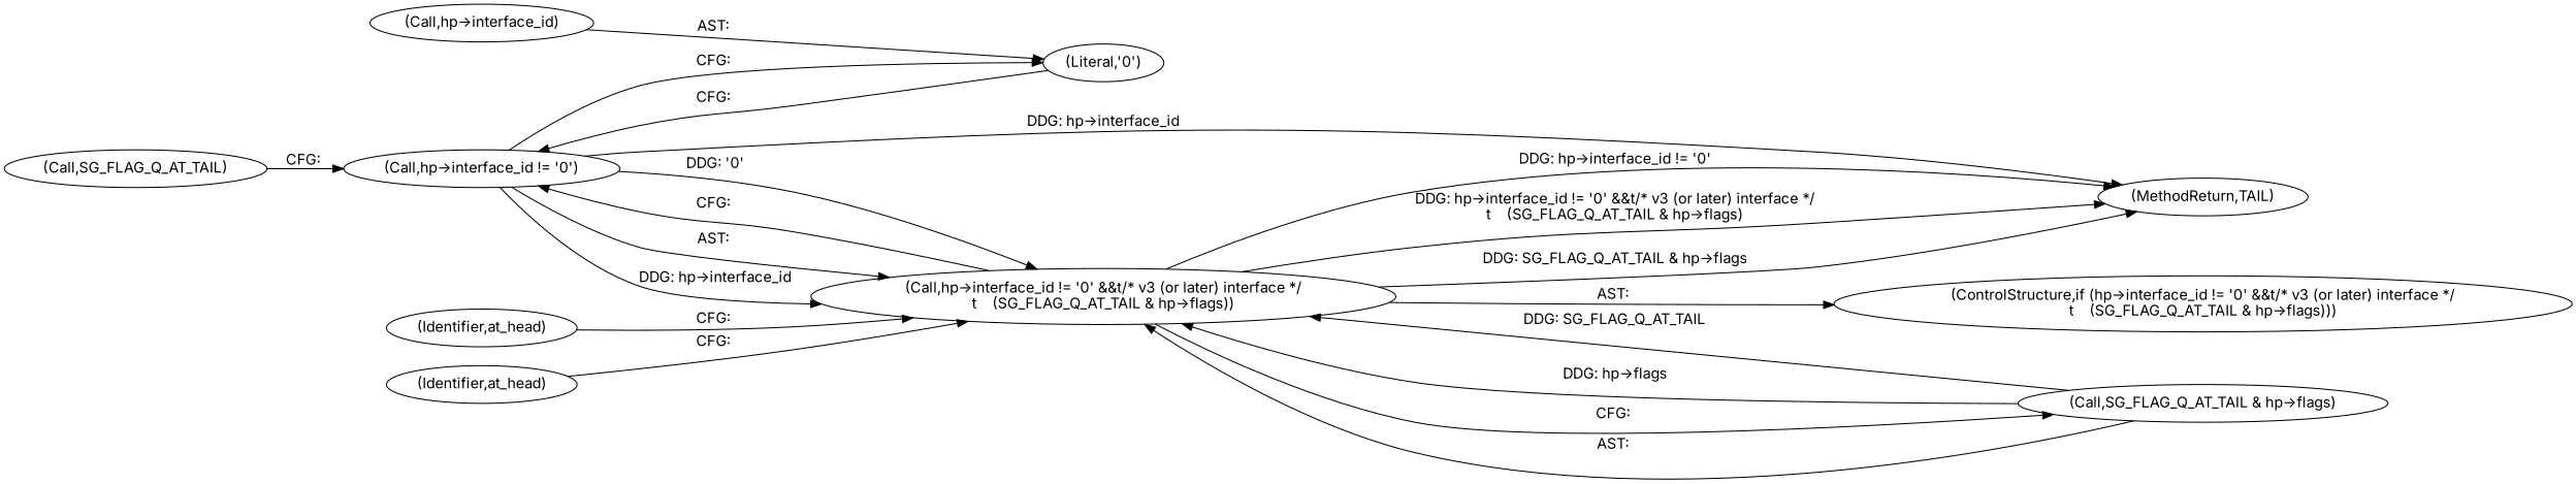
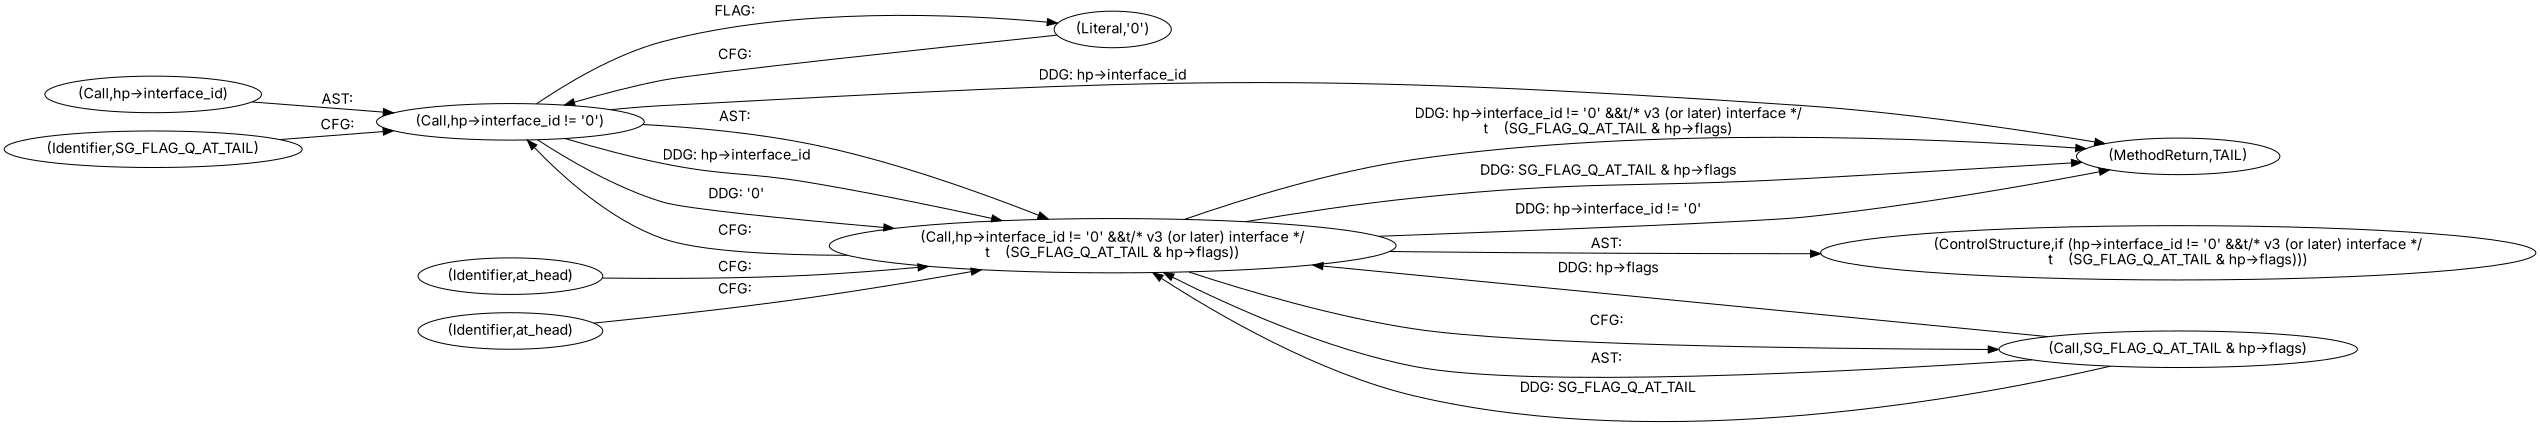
  digraph {
    fontname=Inter
    rankdir=LR
    node [fontname=Inter]
    edge [fontname=Inter]
    n1 [label="(Call,hp->interface_id != '\0')"]
    n2 [label="(Call,hp->interface_id != '\0' &&\t/* v3 (or later) interface */\n\t    (SG_FLAG_Q_AT_TAIL & hp->flags))"]
    n3 [label="(Literal,'\0')"]
    n4 [label="(MethodReturn,TAIL)"]
    n5 [label="(ControlStructure,if (hp->interface_id != '\0' &&\t/* v3 (or later) interface */\n\t    (SG_FLAG_Q_AT_TAIL & hp->flags)))"]
    n6 [label="(Call,SG_FLAG_Q_AT_TAIL & hp->flags)"]
    n7 [label="(Call,hp->interface_id)"]
    n8 [label="(Identifier,at_head)"]
    n9 [label="(Identifier,at_head)"]
-   n10 [label="(Call,SG_FLAG_Q_AT_TAIL)"]
+   n10 [label="(Identifier,SG_FLAG_Q_AT_TAIL)"]
    n1 -> n2 [label="AST: "]
    n1 -> n2 [label="DDG: hp->interface_id"]
    n1 -> n2 [label="DDG: '\0'"]
-   n1 -> n3 [label="CFG: "]
+   n1 -> n3 [label="FLAG: "]
    n1 -> n4 [label="DDG: hp->interface_id"]
    n2 -> n1 [label="CFG: "]
    n2 -> n4 [label="DDG: hp->interface_id != '\0' &&\t/* v3 (or later) interface */\n\t    (SG_FLAG_Q_AT_TAIL & hp->flags)"]
    n2 -> n4 [label="DDG: SG_FLAG_Q_AT_TAIL & hp->flags"]
    n2 -> n4 [label="DDG: hp->interface_id != '\0'"]
    n2 -> n5 [label="AST: "]
    n2 -> n6 [label="CFG: "]
    n3 -> n1 [label="CFG: "]
    n6 -> n2 [label="AST: "]
    n6 -> n2 [label="DDG: SG_FLAG_Q_AT_TAIL"]
    n6 -> n2 [label="DDG: hp->flags"]
-   n7 -> n3 [label="AST: "]
+   n7 -> n1 [label="AST: "]
    n8 -> n2 [label="CFG: "]
    n9 -> n2 [label="CFG: "]
    n10 -> n1 [label="CFG: "]
  }
